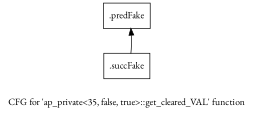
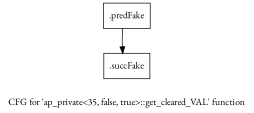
  digraph {
    label="CFG for 'ap_private\<35, false, true\>::get_cleared_VAL' function"
    fontname="EB Garamond"
    node [shape=record fontname="EB Garamond"]
    n1 [label="{.predFake}"]
    n2 [filename="/mnt/xilinx/Vitis_HLS/2021.2/include/etc/ap_private.h" label="{.succFake}" linenumber=1463]
-   n2 -> n1 [execusionnum=2890 filename="/mnt/xilinx/Vitis_HLS/2021.2/include/etc/ap_private.h" fontname="EB Garamond"]
+   n1 -> n2 [execusionnum=2890 filename="/mnt/xilinx/Vitis_HLS/2021.2/include/etc/ap_private.h" fontname="EB Garamond"]
  }
